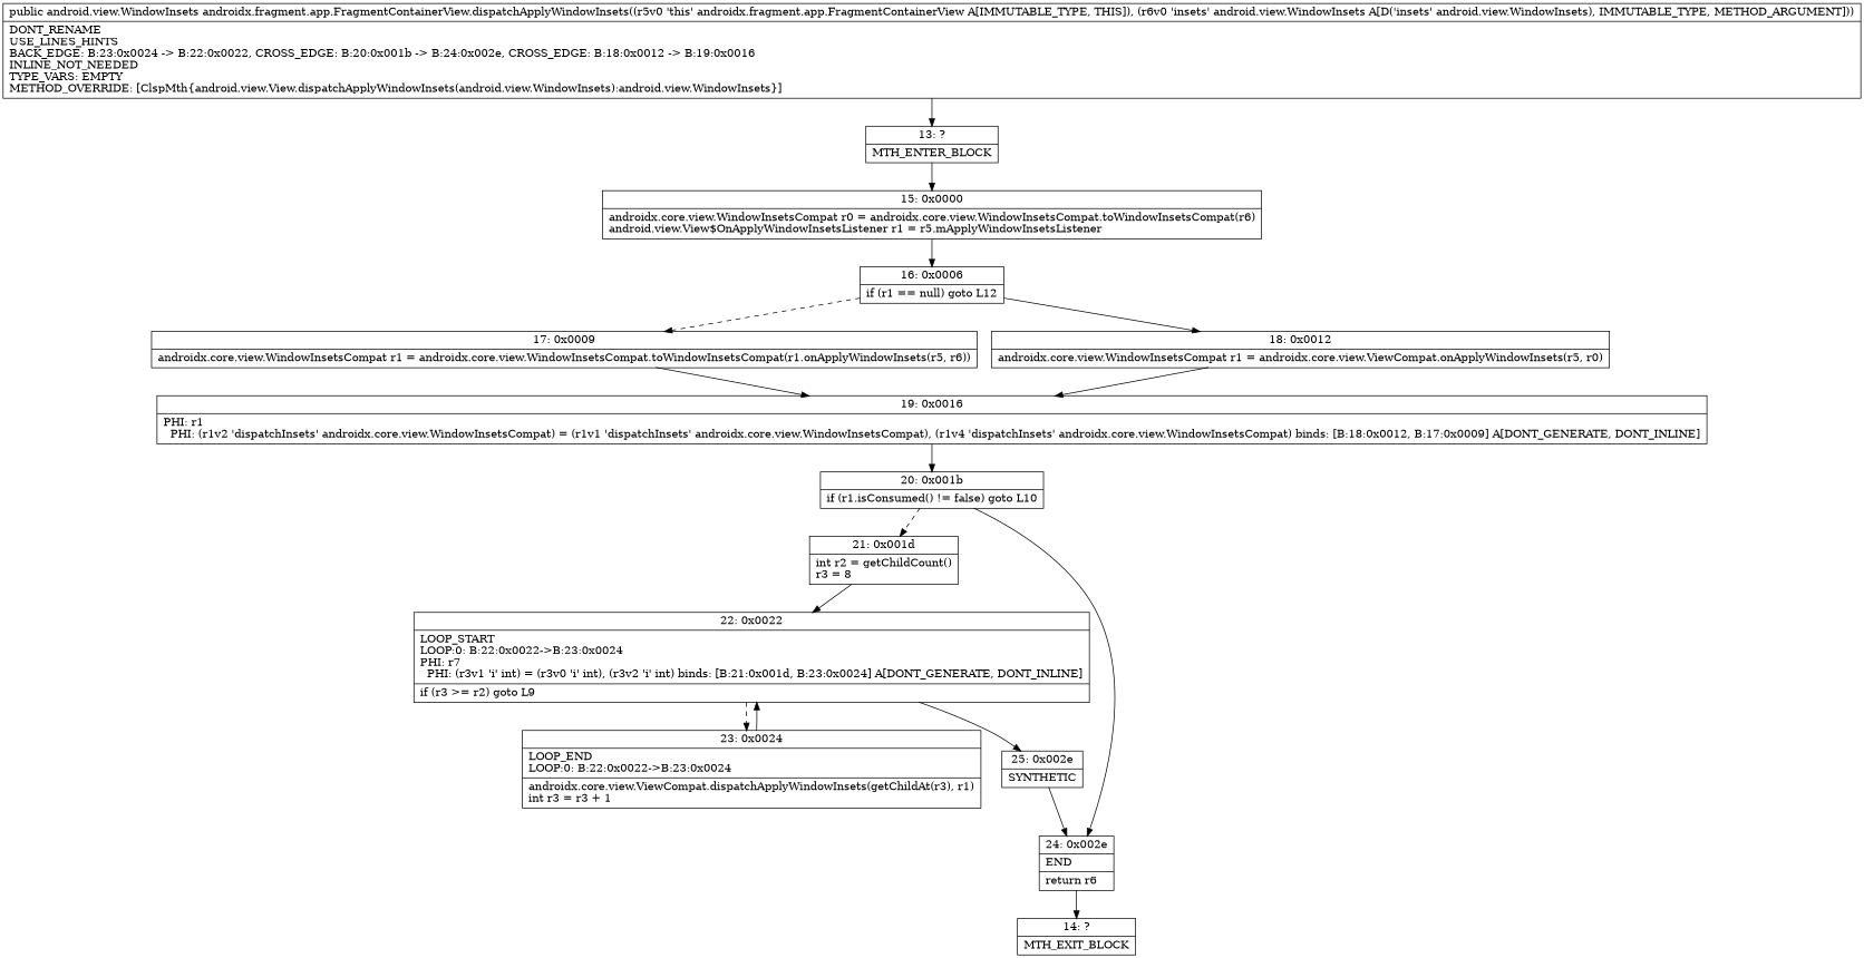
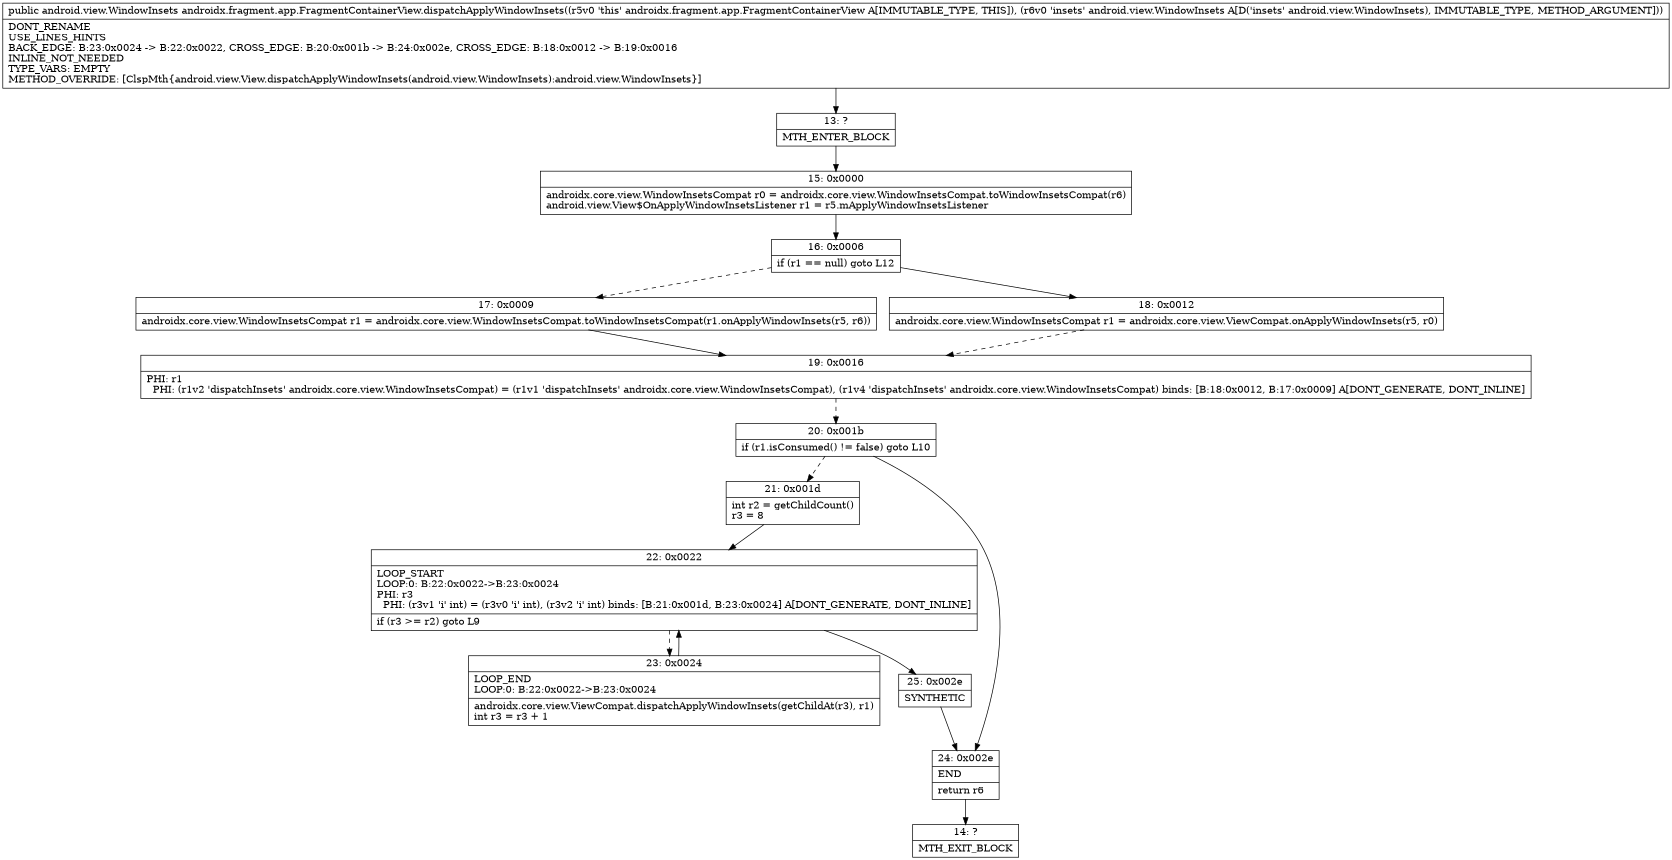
  digraph {
    node [shape=record]
    n1 [label="{13\:\ ?|MTH_ENTER_BLOCK\l}"]
    n2 [label="{15\:\ 0x0000|androidx.core.view.WindowInsetsCompat r0 = androidx.core.view.WindowInsetsCompat.toWindowInsetsCompat(r6)\landroid.view.View$OnApplyWindowInsetsListener r1 = r5.mApplyWindowInsetsListener\l}"]
    n3 [label="{16\:\ 0x0006|if (r1 == null) goto L12\l}"]
    n4 [label="{17\:\ 0x0009|androidx.core.view.WindowInsetsCompat r1 = androidx.core.view.WindowInsetsCompat.toWindowInsetsCompat(r1.onApplyWindowInsets(r5, r6))\l}"]
    n5 [label="{18\:\ 0x0012|androidx.core.view.WindowInsetsCompat r1 = androidx.core.view.ViewCompat.onApplyWindowInsets(r5, r0)\l}"]
    n6 [label="{19\:\ 0x0016|PHI: r1 \l  PHI: (r1v2 'dispatchInsets' androidx.core.view.WindowInsetsCompat) = (r1v1 'dispatchInsets' androidx.core.view.WindowInsetsCompat), (r1v4 'dispatchInsets' androidx.core.view.WindowInsetsCompat) binds: [B:18:0x0012, B:17:0x0009] A[DONT_GENERATE, DONT_INLINE]\l}"]
    n7 [label="{20\:\ 0x001b|if (r1.isConsumed() != false) goto L10\l}"]
    n8 [label="{21\:\ 0x001d|int r2 = getChildCount()\lr3 = 8\l}"]
    n9 [label="{24\:\ 0x002e|END\l|return r6\l}"]
-   n10 [label="{22\:\ 0x0022|LOOP_START\lLOOP:0: B:22:0x0022\-\>B:23:0x0024\lPHI: r7 \l  PHI: (r3v1 'i' int) = (r3v0 'i' int), (r3v2 'i' int) binds: [B:21:0x001d, B:23:0x0024] A[DONT_GENERATE, DONT_INLINE]\l|if (r3 \>= r2) goto L9\l}"]
+   n10 [label="{22\:\ 0x0022|LOOP_START\lLOOP:0: B:22:0x0022\-\>B:23:0x0024\lPHI: r3 \l  PHI: (r3v1 'i' int) = (r3v0 'i' int), (r3v2 'i' int) binds: [B:21:0x001d, B:23:0x0024] A[DONT_GENERATE, DONT_INLINE]\l|if (r3 \>= r2) goto L9\l}"]
    n11 [label="{14\:\ ?|MTH_EXIT_BLOCK\l}"]
    n12 [label="{23\:\ 0x0024|LOOP_END\lLOOP:0: B:22:0x0022\-\>B:23:0x0024\l|androidx.core.view.ViewCompat.dispatchApplyWindowInsets(getChildAt(r3), r1)\lint r3 = r3 + 1\l}"]
    n13 [label="{25\:\ 0x002e|SYNTHETIC\l}"]
    n14 [label="{public android.view.WindowInsets androidx.fragment.app.FragmentContainerView.dispatchApplyWindowInsets((r5v0 'this' androidx.fragment.app.FragmentContainerView A[IMMUTABLE_TYPE, THIS]), (r6v0 'insets' android.view.WindowInsets A[D('insets' android.view.WindowInsets), IMMUTABLE_TYPE, METHOD_ARGUMENT]))  | DONT_RENAME\lUSE_LINES_HINTS\lBACK_EDGE: B:23:0x0024 \-\> B:22:0x0022, CROSS_EDGE: B:20:0x001b \-\> B:24:0x002e, CROSS_EDGE: B:18:0x0012 \-\> B:19:0x0016\lINLINE_NOT_NEEDED\lTYPE_VARS: EMPTY\lMETHOD_OVERRIDE: [ClspMth\{android.view.View.dispatchApplyWindowInsets(android.view.WindowInsets):android.view.WindowInsets\}]\l}"]
    n1 -> n2
    n2 -> n3
    n3 -> n4 [style=dashed]
    n3 -> n5
    n4 -> n6
-   n5 -> n6
-   n6 -> n7
+   n5 -> n6 [style=dashed]
+   n6 -> n7 [style=dashed]
    n7 -> n8 [style=dashed]
    n7 -> n9
    n8 -> n10
    n9 -> n11
    n10 -> n12 [style=dashed]
    n10 -> n13
    n12 -> n10
    n13 -> n9
    n14 -> n1
  }
